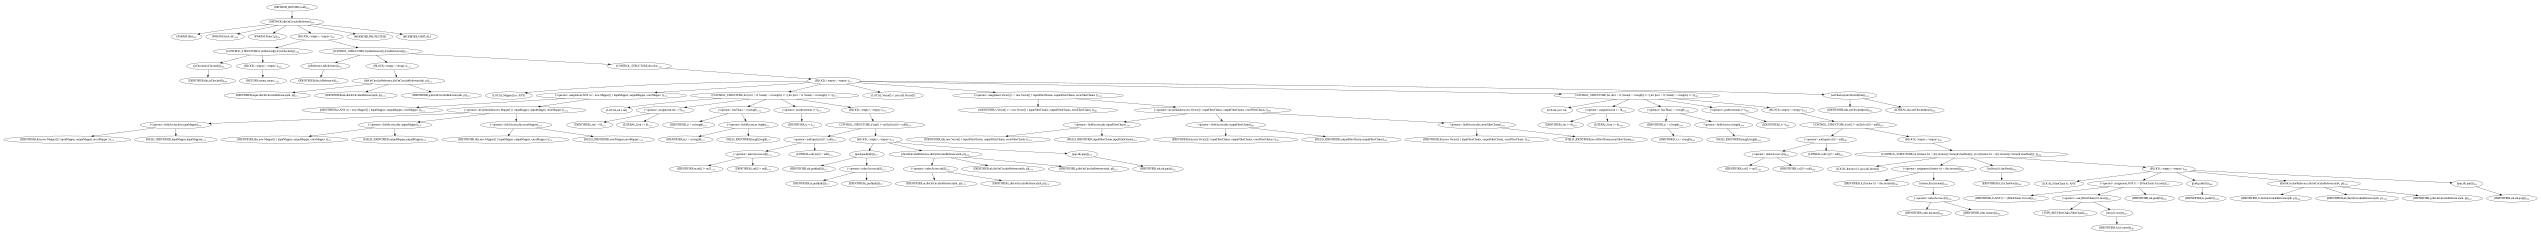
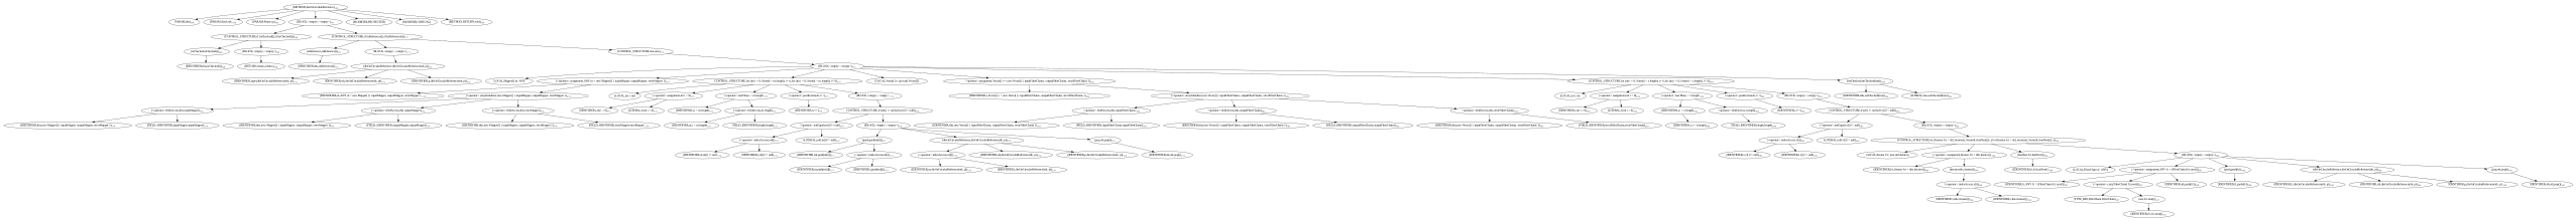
  digraph {
    fontname="Liberation Serif"
    node [fontname="Liberation Serif"]
    edge [fontname="Liberation Serif"]
    n1 [label=<(METHOD,dieOnCircularReference)<SUB>566</SUB>>]
    n2 [label=<(PARAM,this)<SUB>566</SUB>>]
    n3 [label=<(PARAM,Stack stk)<SUB>566</SUB>>]
    n4 [label=<(PARAM,Project p)<SUB>566</SUB>>]
    n5 [label=<(BLOCK,&lt;empty&gt;,&lt;empty&gt;)<SUB>567</SUB>>]
    n6 [label=<(MODIFIER,PROTECTED)>]
    n7 [label=<(MODIFIER,VIRTUAL)>]
    n8 [label=<(METHOD_RETURN,void)<SUB>566</SUB>>]
    n9 [label=<(CONTROL_STRUCTURE,if (isChecked()),if (isChecked()))<SUB>568</SUB>>]
    n10 [label=<(CONTROL_STRUCTURE,if (isReference()),if (isReference()))<SUB>571</SUB>>]
    n11 [label=<(isChecked,isChecked())<SUB>568</SUB>>]
    n12 [label=<(BLOCK,&lt;empty&gt;,&lt;empty&gt;)<SUB>568</SUB>>]
    n13 [label=<(isReference,isReference())<SUB>571</SUB>>]
    n14 [label=<(BLOCK,&lt;empty&gt;,&lt;empty&gt;)<SUB>571</SUB>>]
    n15 [label=<(CONTROL_STRUCTURE,else,else)<SUB>573</SUB>>]
    n16 [label=<(IDENTIFIER,this,isChecked())<SUB>568</SUB>>]
    n17 [label=<(RETURN,return;,return;)<SUB>569</SUB>>]
    n18 [label=<(IDENTIFIER,this,isReference())<SUB>571</SUB>>]
    n19 [label=<(dieOnCircularReference,dieOnCircularReference(stk, p))<SUB>572</SUB>>]
    n20 [label=<(BLOCK,&lt;empty&gt;,&lt;empty&gt;)<SUB>573</SUB>>]
    n21 [label=<(IDENTIFIER,super,dieOnCircularReference(stk, p))<SUB>572</SUB>>]
    n22 [label=<(IDENTIFIER,stk,dieOnCircularReference(stk, p))<SUB>572</SUB>>]
    n23 [label=<(IDENTIFIER,p,dieOnCircularReference(stk, p))<SUB>572</SUB>>]
    n24 [label=<(LOCAL,Mapper[] m: ANY)>]
    n25 [label=<(&lt;operator&gt;.assignment,ANY m = new Mapper[] { inputMapper, outputMapper, errorMapper })<SUB>574</SUB>>]
    n26 [label=<(CONTROL_STRUCTURE,for (int i = 0; Some(i &lt; m.length); i++),for (int i = 0; Some(i &lt; m.length); i++))<SUB>575</SUB>>]
    n27 [label=<(LOCAL,Vector[] v: java.util.Vector[])>]
    n28 [label=<(&lt;operator&gt;.assignment,Vector[] v = new Vector[] { inputFilterChains, outputFilterChains, errorFilterChains })<SUB>582</SUB>>]
    n29 [label=<(CONTROL_STRUCTURE,for (int i = 0; Some(i &lt; v.length); i++),for (int i = 0; Some(i &lt; v.length); i++))<SUB>584</SUB>>]
    n30 [label=<(setChecked,setChecked(true))<SUB>594</SUB>>]
    n31 [label=<(IDENTIFIER,m,ANY m = new Mapper[] { inputMapper, outputMapper, errorMapper })<SUB>574</SUB>>]
    n32 [label=<(&lt;operator&gt;.arrayInitializer,new Mapper[] { inputMapper, outputMapper, errorMapper })<SUB>574</SUB>>]
    n33 [label=<(LOCAL,int i: int)>]
    n34 [label=<(&lt;operator&gt;.assignment,int i = 0)<SUB>575</SUB>>]
    n35 [label=<(&lt;operator&gt;.lessThan,i &lt; m.length)<SUB>575</SUB>>]
    n36 [label=<(&lt;operator&gt;.postIncrement,i++)<SUB>575</SUB>>]
    n37 [label=<(BLOCK,&lt;empty&gt;,&lt;empty&gt;)<SUB>575</SUB>>]
    n38 [label=<(IDENTIFIER,v,Vector[] v = new Vector[] { inputFilterChains, outputFilterChains, errorFilterChains })<SUB>582</SUB>>]
    n39 [label=<(&lt;operator&gt;.arrayInitializer,new Vector[] { inputFilterChains, outputFilterChains, errorFilterChains })<SUB>583</SUB>>]
    n40 [label=<(LOCAL,int i: int)>]
    n41 [label=<(&lt;operator&gt;.assignment,int i = 0)<SUB>584</SUB>>]
    n42 [label=<(&lt;operator&gt;.lessThan,i &lt; v.length)<SUB>584</SUB>>]
    n43 [label=<(&lt;operator&gt;.postIncrement,i++)<SUB>584</SUB>>]
    n44 [label=<(BLOCK,&lt;empty&gt;,&lt;empty&gt;)<SUB>584</SUB>>]
    n45 [label=<(IDENTIFIER,this,setChecked(true))<SUB>594</SUB>>]
    n46 [label=<(LITERAL,true,setChecked(true))<SUB>594</SUB>>]
    n47 [label=<(&lt;operator&gt;.fieldAccess,this.inputMapper)<SUB>574</SUB>>]
    n48 [label=<(&lt;operator&gt;.fieldAccess,this.outputMapper)<SUB>574</SUB>>]
    n49 [label=<(&lt;operator&gt;.fieldAccess,this.errorMapper)<SUB>574</SUB>>]
    n50 [label=<(IDENTIFIER,this,new Mapper[] { inputMapper, outputMapper, errorMapper })<SUB>574</SUB>>]
    n51 [label=<(FIELD_IDENTIFIER,inputMapper,inputMapper)<SUB>574</SUB>>]
    n52 [label=<(IDENTIFIER,this,new Mapper[] { inputMapper, outputMapper, errorMapper })<SUB>574</SUB>>]
    n53 [label=<(FIELD_IDENTIFIER,outputMapper,outputMapper)<SUB>574</SUB>>]
    n54 [label=<(IDENTIFIER,this,new Mapper[] { inputMapper, outputMapper, errorMapper })<SUB>574</SUB>>]
    n55 [label=<(FIELD_IDENTIFIER,errorMapper,errorMapper)<SUB>574</SUB>>]
    n56 [label=<(IDENTIFIER,i,int i = 0)<SUB>575</SUB>>]
    n57 [label=<(LITERAL,0,int i = 0)<SUB>575</SUB>>]
    n58 [label=<(IDENTIFIER,i,i &lt; m.length)<SUB>575</SUB>>]
    n59 [label=<(&lt;operator&gt;.fieldAccess,m.length)<SUB>575</SUB>>]
    n60 [label=<(IDENTIFIER,i,i++)<SUB>575</SUB>>]
    n61 [label=<(CONTROL_STRUCTURE,if (m[i] != null),if (m[i] != null))<SUB>576</SUB>>]
    n62 [label=<(IDENTIFIER,m,i &lt; m.length)<SUB>575</SUB>>]
    n63 [label=<(FIELD_IDENTIFIER,length,length)<SUB>575</SUB>>]
    n64 [label=<(&lt;operator&gt;.notEquals,m[i] != null)<SUB>576</SUB>>]
    n65 [label=<(BLOCK,&lt;empty&gt;,&lt;empty&gt;)<SUB>576</SUB>>]
    n66 [label=<(&lt;operator&gt;.indexAccess,m[i])<SUB>576</SUB>>]
    n67 [label=<(LITERAL,null,m[i] != null)<SUB>576</SUB>>]
    n68 [label=<(push,push(m[i]))<SUB>577</SUB>>]
    n69 [label=<(dieOnCircularReference,dieOnCircularReference(stk, p))<SUB>578</SUB>>]
    n70 [label=<(pop,stk.pop())<SUB>579</SUB>>]
    n71 [label=<(IDENTIFIER,m,m[i] != null)<SUB>576</SUB>>]
    n72 [label=<(IDENTIFIER,i,m[i] != null)<SUB>576</SUB>>]
    n73 [label=<(IDENTIFIER,stk,push(m[i]))<SUB>577</SUB>>]
    n74 [label=<(&lt;operator&gt;.indexAccess,m[i])<SUB>577</SUB>>]
    n75 [label=<(&lt;operator&gt;.indexAccess,m[i])<SUB>578</SUB>>]
    n76 [label=<(IDENTIFIER,stk,dieOnCircularReference(stk, p))<SUB>578</SUB>>]
    n77 [label=<(IDENTIFIER,p,dieOnCircularReference(stk, p))<SUB>578</SUB>>]
    n78 [label=<(IDENTIFIER,stk,stk.pop())<SUB>579</SUB>>]
    n79 [label=<(IDENTIFIER,m,push(m[i]))<SUB>577</SUB>>]
    n80 [label=<(IDENTIFIER,i,push(m[i]))<SUB>577</SUB>>]
    n81 [label=<(IDENTIFIER,m,dieOnCircularReference(stk, p))<SUB>578</SUB>>]
    n82 [label=<(IDENTIFIER,i,dieOnCircularReference(stk, p))<SUB>578</SUB>>]
    n83 [label=<(&lt;operator&gt;.fieldAccess,this.inputFilterChains)<SUB>583</SUB>>]
    n84 [label=<(&lt;operator&gt;.fieldAccess,this.outputFilterChains)<SUB>583</SUB>>]
    n85 [label=<(&lt;operator&gt;.fieldAccess,this.errorFilterChains)<SUB>583</SUB>>]
    n86 [label=<(IDENTIFIER,this,new Vector[] { inputFilterChains, outputFilterChains, errorFilterChains })<SUB>583</SUB>>]
    n87 [label=<(FIELD_IDENTIFIER,inputFilterChains,inputFilterChains)<SUB>583</SUB>>]
    n88 [label=<(IDENTIFIER,this,new Vector[] { inputFilterChains, outputFilterChains, errorFilterChains })<SUB>583</SUB>>]
    n89 [label=<(FIELD_IDENTIFIER,outputFilterChains,outputFilterChains)<SUB>583</SUB>>]
    n90 [label=<(IDENTIFIER,this,new Vector[] { inputFilterChains, outputFilterChains, errorFilterChains })<SUB>583</SUB>>]
    n91 [label=<(FIELD_IDENTIFIER,errorFilterChains,errorFilterChains)<SUB>583</SUB>>]
    n92 [label=<(IDENTIFIER,i,int i = 0)<SUB>584</SUB>>]
    n93 [label=<(LITERAL,0,int i = 0)<SUB>584</SUB>>]
    n94 [label=<(IDENTIFIER,i,i &lt; v.length)<SUB>584</SUB>>]
    n95 [label=<(&lt;operator&gt;.fieldAccess,v.length)<SUB>584</SUB>>]
    n96 [label=<(IDENTIFIER,i,i++)<SUB>584</SUB>>]
    n97 [label=<(CONTROL_STRUCTURE,if (v[i] != null),if (v[i] != null))<SUB>585</SUB>>]
    n98 [label=<(IDENTIFIER,v,i &lt; v.length)<SUB>584</SUB>>]
    n99 [label=<(FIELD_IDENTIFIER,length,length)<SUB>584</SUB>>]
    n100 [label=<(&lt;operator&gt;.notEquals,v[i] != null)<SUB>585</SUB>>]
    n101 [label=<(BLOCK,&lt;empty&gt;,&lt;empty&gt;)<SUB>585</SUB>>]
    n102 [label=<(&lt;operator&gt;.indexAccess,v[i])<SUB>585</SUB>>]
    n103 [label=<(LITERAL,null,v[i] != null)<SUB>585</SUB>>]
    n104 [label=<(CONTROL_STRUCTURE,for (Iterator fci = v[i].iterator(); Some(fci.hasNext()); ),for (Iterator fci = v[i].iterator(); Some(fci.hasNext()); ))<SUB>586</SUB>>]
    n105 [label=<(IDENTIFIER,v,v[i] != null)<SUB>585</SUB>>]
    n106 [label=<(IDENTIFIER,i,v[i] != null)<SUB>585</SUB>>]
    n107 [label=<(LOCAL,Iterator fci: java.util.Iterator)>]
    n108 [label=<(&lt;operator&gt;.assignment,Iterator fci = this.iterator())<SUB>586</SUB>>]
    n109 [label=<(hasNext,fci.hasNext())<SUB>586</SUB>>]
    n110 [label=<(BLOCK,&lt;empty&gt;,&lt;empty&gt;)<SUB>586</SUB>>]
    n111 [label=<(IDENTIFIER,fci,Iterator fci = this.iterator())<SUB>586</SUB>>]
    n112 [label=<(iterator,this.iterator())<SUB>586</SUB>>]
    n113 [label=<(IDENTIFIER,fci,fci.hasNext())<SUB>586</SUB>>]
    n114 [label=<(LOCAL,FilterChain fc: ANY)>]
    n115 [label=<(&lt;operator&gt;.assignment,ANY fc = (FilterChain) fci.next())<SUB>587</SUB>>]
    n116 [label=<(push,push(fc))<SUB>588</SUB>>]
    n117 [label=<(dieOnCircularReference,dieOnCircularReference(stk, p))<SUB>589</SUB>>]
    n118 [label=<(pop,stk.pop())<SUB>590</SUB>>]
    n119 [label=<(&lt;operator&gt;.indexAccess,v[i])<SUB>586</SUB>>]
    n120 [label=<(IDENTIFIER,v,this.iterator())<SUB>586</SUB>>]
    n121 [label=<(IDENTIFIER,i,this.iterator())<SUB>586</SUB>>]
    n122 [label=<(IDENTIFIER,fc,ANY fc = (FilterChain) fci.next())<SUB>587</SUB>>]
    n123 [label=<(&lt;operator&gt;.cast,(FilterChain) fci.next())<SUB>587</SUB>>]
    n124 [label=<(IDENTIFIER,stk,push(fc))<SUB>588</SUB>>]
    n125 [label=<(IDENTIFIER,fc,push(fc))<SUB>588</SUB>>]
    n126 [label=<(IDENTIFIER,fc,dieOnCircularReference(stk, p))<SUB>589</SUB>>]
    n127 [label=<(IDENTIFIER,stk,dieOnCircularReference(stk, p))<SUB>589</SUB>>]
    n128 [label=<(IDENTIFIER,p,dieOnCircularReference(stk, p))<SUB>589</SUB>>]
    n129 [label=<(IDENTIFIER,stk,stk.pop())<SUB>590</SUB>>]
    n130 [label=<(TYPE_REF,FilterChain,FilterChain)<SUB>587</SUB>>]
    n131 [label=<(next,fci.next())<SUB>587</SUB>>]
    n132 [label=<(IDENTIFIER,fci,fci.next())<SUB>587</SUB>>]
    n1 -> n2
    n1 -> n3
    n1 -> n4
    n1 -> n5
    n1 -> n6
    n1 -> n7
-   n8 -> n1
+   n1 -> n8
    n5 -> n9
    n5 -> n10
    n9 -> n11
    n9 -> n12
    n10 -> n13
    n10 -> n14
    n10 -> n15
    n11 -> n16
    n12 -> n17
    n13 -> n18
    n14 -> n19
    n15 -> n20
    n19 -> n21
    n19 -> n22
    n19 -> n23
    n20 -> n24
    n20 -> n25
    n20 -> n26
    n20 -> n27
    n20 -> n28
    n20 -> n29
    n20 -> n30
    n25 -> n31
    n25 -> n32
    n26 -> n33
    n26 -> n34
    n26 -> n35
    n26 -> n36
    n26 -> n37
    n28 -> n38
    n28 -> n39
    n29 -> n40
    n29 -> n41
    n29 -> n42
    n29 -> n43
    n29 -> n44
    n30 -> n45
    n30 -> n46
    n32 -> n47
    n32 -> n48
    n32 -> n49
    n34 -> n56
    n34 -> n57
    n35 -> n58
    n35 -> n59
    n36 -> n60
    n37 -> n61
    n39 -> n83
    n39 -> n84
    n39 -> n85
    n41 -> n92
    n41 -> n93
    n42 -> n94
    n42 -> n95
    n43 -> n96
    n44 -> n97
    n47 -> n50
    n47 -> n51
    n48 -> n52
    n48 -> n53
    n49 -> n54
    n49 -> n55
    n59 -> n62
    n59 -> n63
    n61 -> n64
    n61 -> n65
    n64 -> n66
    n64 -> n67
    n65 -> n68
    n65 -> n69
    n65 -> n70
    n66 -> n71
    n66 -> n72
    n68 -> n73
    n68 -> n74
    n69 -> n75
    n69 -> n76
    n69 -> n77
    n70 -> n78
    n74 -> n79
    n74 -> n80
    n75 -> n81
    n75 -> n82
    n83 -> n86
    n83 -> n87
    n84 -> n88
    n84 -> n89
    n85 -> n90
    n85 -> n91
    n94 -> n98
    n95 -> n99
    n97 -> n100
    n97 -> n101
    n100 -> n102
    n100 -> n103
    n101 -> n104
    n102 -> n105
    n102 -> n106
    n104 -> n107
    n104 -> n108
    n104 -> n109
    n104 -> n110
    n108 -> n111
    n108 -> n112
    n109 -> n113
    n110 -> n114
    n110 -> n115
    n110 -> n116
    n110 -> n117
    n110 -> n118
    n112 -> n119
    n115 -> n122
    n115 -> n123
    n115 -> n124
    n116 -> n125
    n117 -> n126
    n117 -> n127
    n117 -> n128
    n118 -> n129
    n119 -> n120
    n119 -> n121
    n123 -> n130
    n123 -> n131
    n131 -> n132
  }
